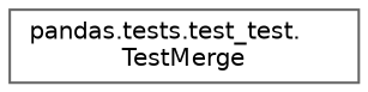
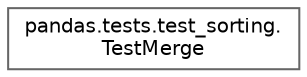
  digraph {
    rankdir=LR
-   n1 [color=grey40 fillcolor=white fontname=Helvetica fontsize=10 height=0.2 label="pandas.tests.test_test.\lTestMerge" shape=box style=filled width=0.4]
+   n1 [color=grey40 fillcolor=white fontname=Helvetica fontsize=10 height=0.2 label="pandas.tests.test_sorting.\lTestMerge" shape=box style=filled width=0.4]
  }
